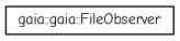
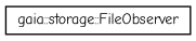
  digraph {
    rankdir=LR
    fontname="Comic Neue"
-   n1 [color=black fillcolor=white fontname="Comic Neue" fontsize=10 height=0.2 label="gaia::gaia::FileObserver" shape=record style=filled width=0.4]
+   n1 [color=black fillcolor=white fontname="Comic Neue" fontsize=10 height=0.2 label="gaia::storage::FileObserver" shape=record style=filled width=0.4]
  }
